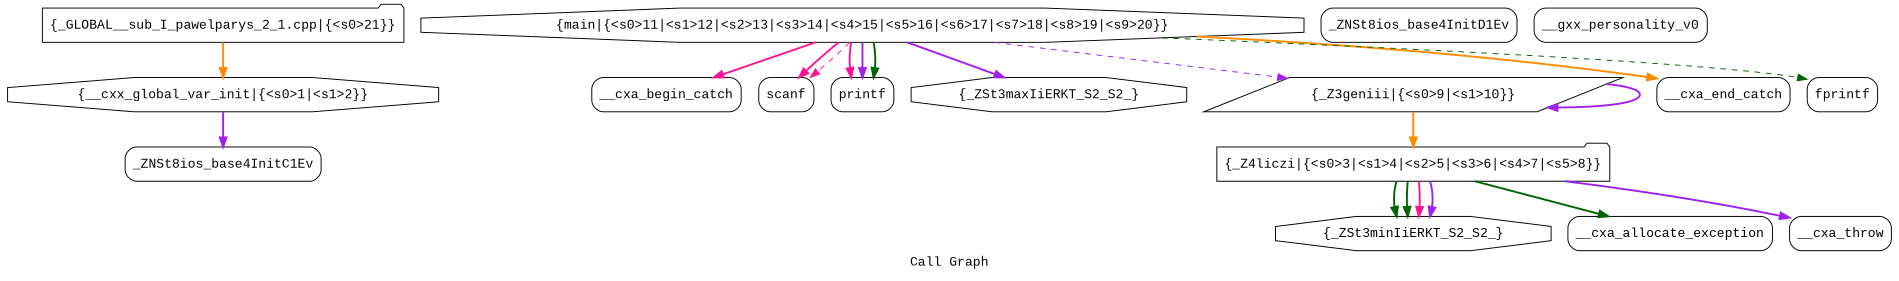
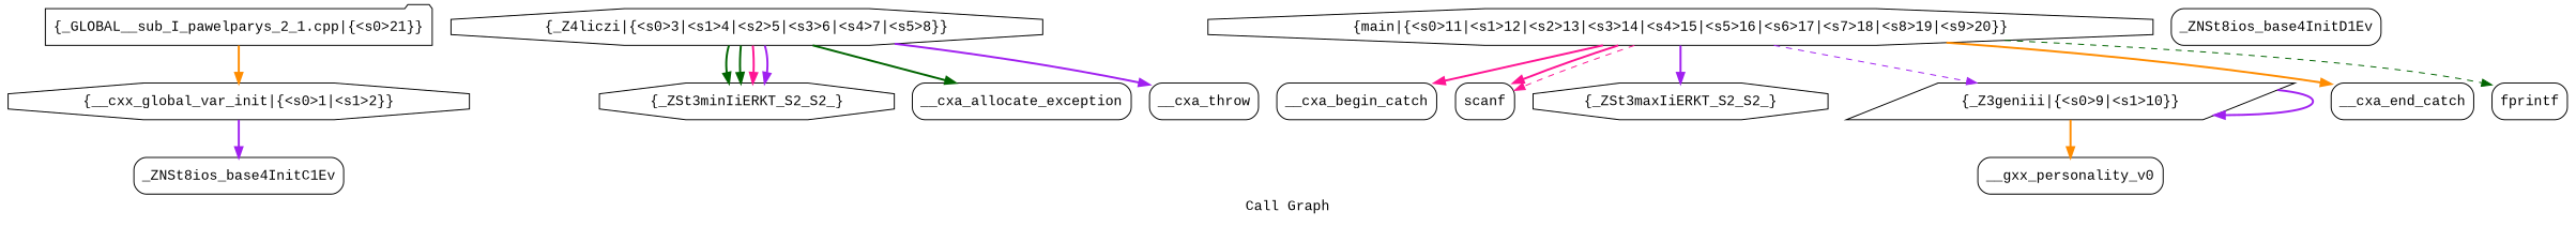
  digraph {
    fontname="Liberation Mono"
    label="Call Graph"
    node [fontname="Liberation Mono" shape=Mrecord]
    edge [color=purple fontname="Liberation Mono" style=bold tailport=s0]
    n1 [label="{__cxx_global_var_init|{<s0>1|<s1>2}}" shape=octagon]
    n2 [label="{_ZNSt8ios_base4InitC1Ev}"]
    n3 [label="{_ZSt3minIiERKT_S2_S2_}" shape=octagon]
    n4 [label="{__cxa_begin_catch}"]
    n5 [label="{_ZNSt8ios_base4InitD1Ev}"]
    n6 [label="{main|{<s0>11|<s1>12|<s2>13|<s3>14|<s4>15|<s5>16|<s6>17|<s7>18|<s8>19|<s9>20}}" shape=octagon]
    n7 [label="{scanf}"]
-   n8 [label="{printf}"]
    n9 [label="{_ZSt3maxIiERKT_S2_S2_}" shape=octagon]
    n10 [label="{_Z3geniii|{<s0>9|<s1>10}}" shape=parallelogram]
    n11 [label="{__cxa_end_catch}"]
    n12 [label="{fprintf}"]
-   n13 [label="{_Z4liczi|{<s0>3|<s1>4|<s2>5|<s3>6|<s4>7|<s5>8}}" shape=folder]
+   n13 [label="{_Z4liczi|{<s0>3|<s1>4|<s2>5|<s3>6|<s4>7|<s5>8}}" shape=octagon]
    n14 [label="{__cxa_allocate_exception}"]
    n15 [label="{__cxa_throw}"]
    n16 [label="{__gxx_personality_v0}"]
    n17 [label="{_GLOBAL__sub_I_pawelparys_2_1.cpp|{<s0>21}}" shape=folder]
    n1 -> n2
    n6 -> n4 [color=deeppink tailport=s5]
    n6 -> n7 [color=deeppink]
    n6 -> n7 [color=deeppink style=dashed tailport=s2]
-   n6 -> n8 [color=deeppink tailport=s1]
-   n6 -> n8 [tailport=s8]
-   n6 -> n8 [color=darkgreen tailport=s9]
    n6 -> n9 [tailport=s3]
    n6 -> n10 [style=dashed tailport=s4]
    n6 -> n11 [color=darkorange tailport=s6]
    n6 -> n12 [color=darkgreen style=dashed tailport=s7]
    n10 -> n10 [tailport=s1]
-   n10 -> n13 [color=darkorange]
+   n10 -> n16 [color=darkorange]
    n13 -> n3 [color=darkgreen tailport=s2]
    n13 -> n3 [color=darkgreen tailport=s3]
    n13 -> n3 [color=deeppink tailport=s4]
    n13 -> n3 [tailport=s5]
    n13 -> n14 [color=darkgreen]
    n13 -> n15 [tailport=s1]
    n17 -> n1 [color=darkorange]
  }
